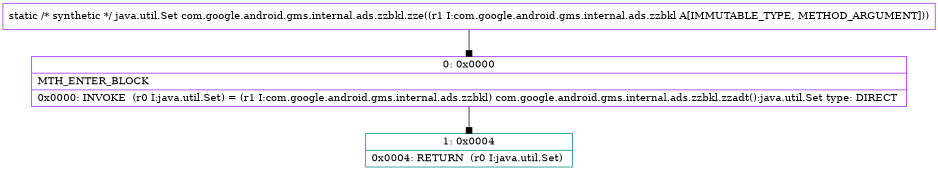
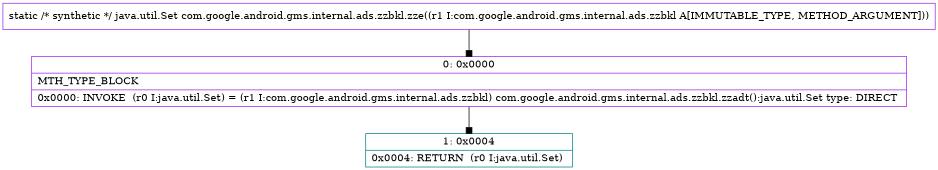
  digraph {
    node [shape=record color=purple]
    edge [arrowhead=box]
-   n1 [label="{0\:\ 0x0000|MTH_ENTER_BLOCK\l|0x0000: INVOKE  (r0 I:java.util.Set) = (r1 I:com.google.android.gms.internal.ads.zzbkl) com.google.android.gms.internal.ads.zzbkl.zzadt():java.util.Set type: DIRECT \l}"]
+   n1 [label="{0\:\ 0x0000|MTH_TYPE_BLOCK\l|0x0000: INVOKE  (r0 I:java.util.Set) = (r1 I:com.google.android.gms.internal.ads.zzbkl) com.google.android.gms.internal.ads.zzbkl.zzadt():java.util.Set type: DIRECT \l}"]
    n2 [label="{1\:\ 0x0004|0x0004: RETURN  (r0 I:java.util.Set) \l}" color=teal]
    n3 [label="{static \/* synthetic *\/ java.util.Set com.google.android.gms.internal.ads.zzbkl.zze((r1 I:com.google.android.gms.internal.ads.zzbkl A[IMMUTABLE_TYPE, METHOD_ARGUMENT])) }"]
    n1 -> n2
    n3 -> n1
  }
